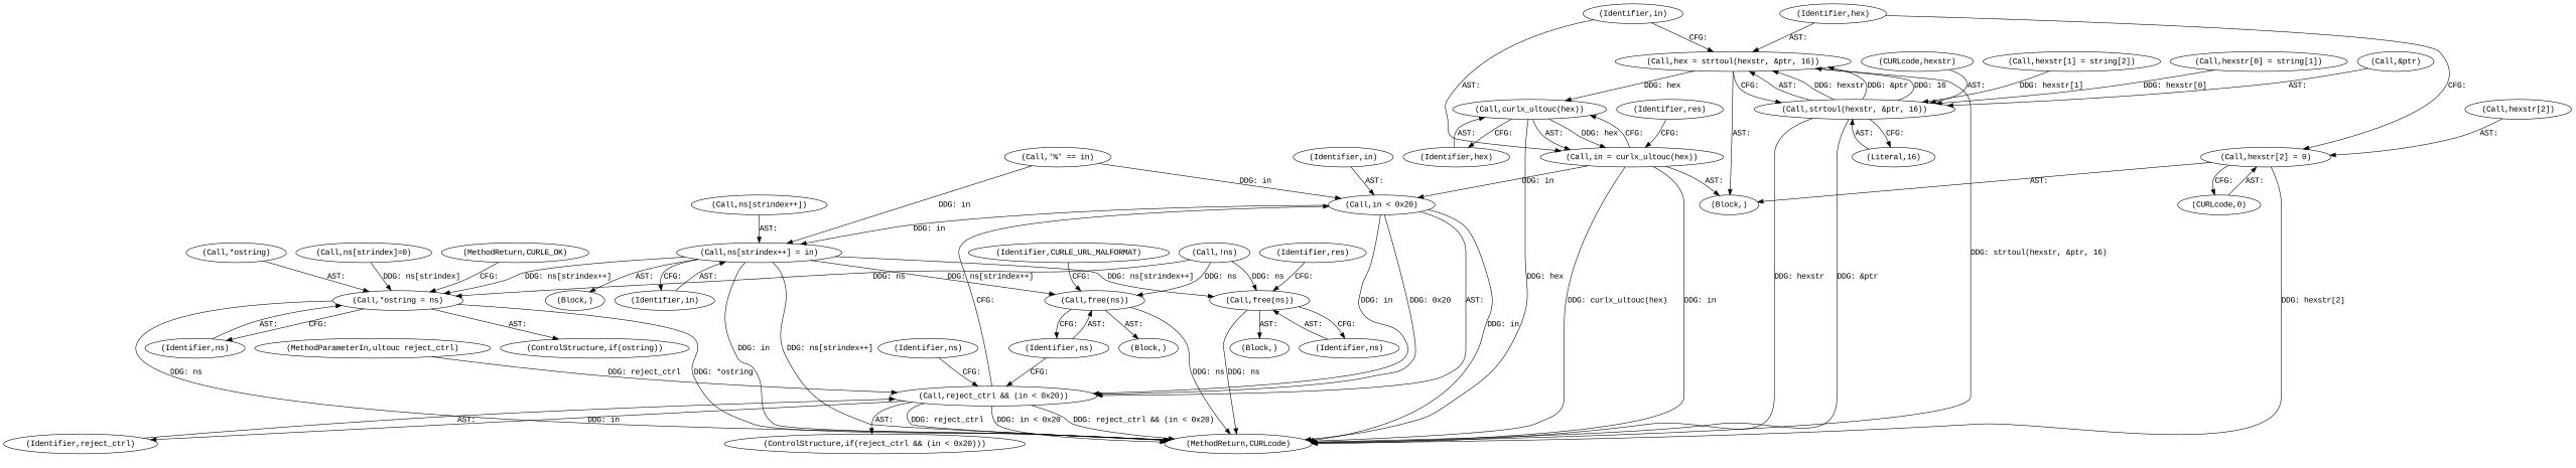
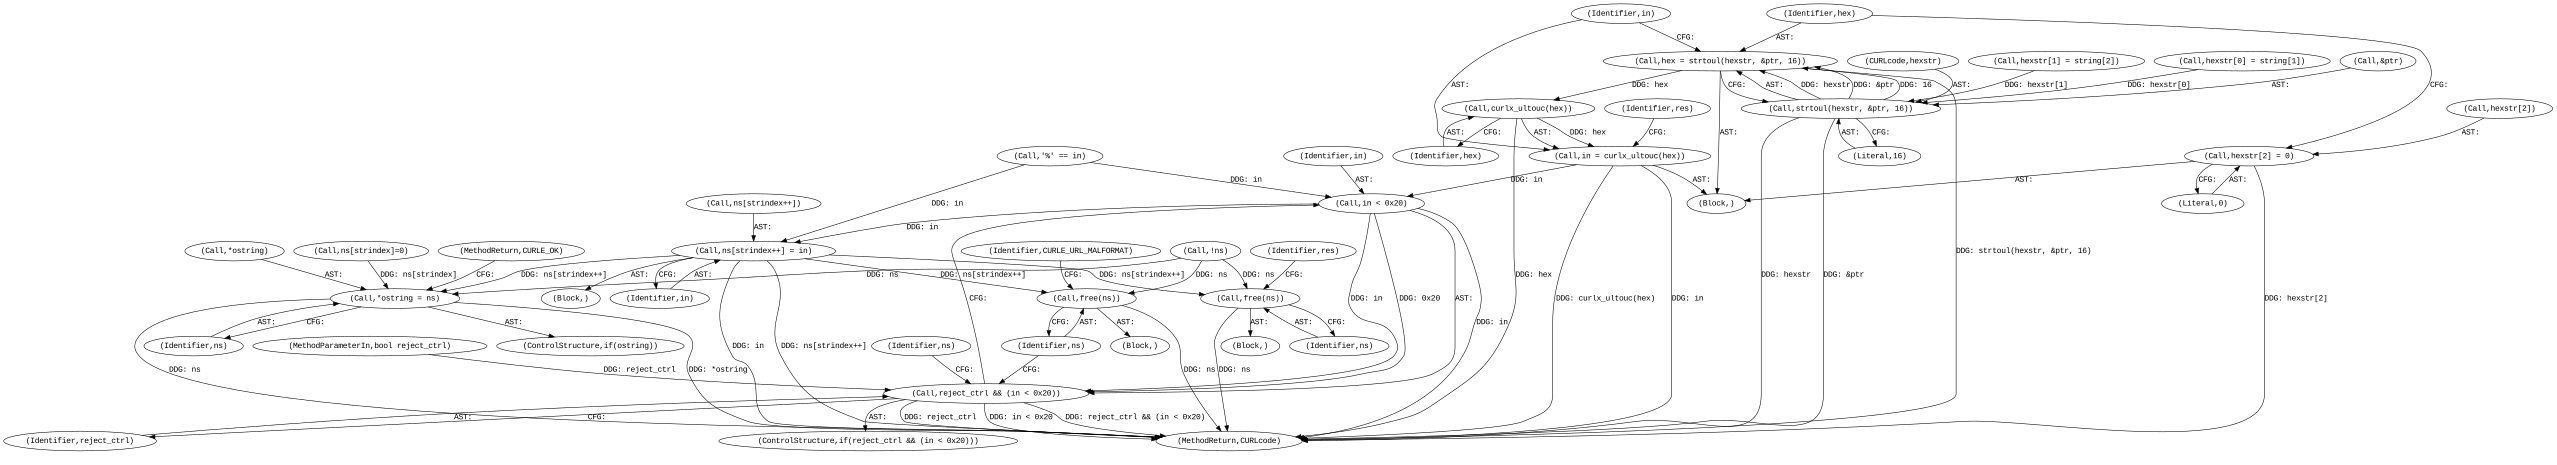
  digraph {
    fontname="Liberation Mono"
    node [fontname="Liberation Mono"]
    edge [fontname="Liberation Mono"]
    n1 [label="(Call,hexstr[2] = 0)"]
    n2 [label="(Block,)"]
-   n3 [label="(CURLcode,0)"]
+   n3 [label="(Literal,0)"]
    n4 [label="(MethodReturn,CURLcode)"]
    n5 [label="(Call,strtoul(hexstr, &ptr, 16))"]
    n6 [label="(Call,hex = strtoul(hexstr, &ptr, 16))"]
    n7 [label="(Literal,16)"]
    n8 [label="(Call,curlx_ultouc(hex))"]
    n9 [label="(Call,in = curlx_ultouc(hex))"]
    n10 [label="(Identifier,hex)"]
    n11 [label="(Call,in < 0x20)"]
    n12 [label="(Call,ns[strindex++] = in)"]
    n13 [label="(Call,reject_ctrl && (in < 0x20))"]
    n14 [label="(Call,free(ns))"]
    n15 [label="(Call,free(ns))"]
    n16 [label="(Call,*ostring = ns)"]
    n17 [label="(Identifier,in)"]
    n18 [label="(Block,)"]
    n19 [label="(ControlStructure,if(reject_ctrl && (in < 0x20)))"]
    n20 [label="(Identifier,reject_ctrl)"]
    n21 [label="(Block,)"]
    n22 [label="(Identifier,ns)"]
    n23 [label="(Identifier,ns)"]
    n24 [label="(Block,)"]
    n25 [label="(Identifier,ns)"]
    n26 [label="(ControlStructure,if(ostring))"]
    n27 [label="(CURLcode,hexstr)"]
    n28 [label="(Call,ns[strindex++])"]
    n29 [label="(Call,hexstr[1] = string[2])"]
    n30 [label="(Identifier,ns)"]
    n31 [label="(Identifier,in)"]
    n32 [label="(Identifier,CURLE_URL_MALFORMAT)"]
    n33 [label="(Call,hexstr[0] = string[1])"]
-   n34 [label="(MethodParameterIn,ultouc reject_ctrl)"]
+   n34 [label="(MethodParameterIn,bool reject_ctrl)"]
    n35 [label="(Identifier,res)"]
    n36 [label="(MethodReturn,CURLE_OK)"]
    n37 [label="(Call,&ptr)"]
    n38 [label="(Call,*ostring)"]
    n39 [label="(Call,'%' == in)"]
    n40 [label="(Call,!ns)"]
    n41 [label="(Identifier,res)"]
    n42 [label="(Call,hexstr[2])"]
    n43 [label="(Identifier,in)"]
    n44 [label="(Identifier,hex)"]
    n45 [label="(Call,ns[strindex]=0)"]
    n1 -> n2 [label="AST: "]
    n1 -> n3 [label="CFG: "]
    n1 -> n4 [label="DDG: hexstr[2]"]
    n3 -> n1 [label="AST: "]
    n5 -> n4 [label="DDG: hexstr"]
    n5 -> n4 [label="DDG: &ptr"]
    n5 -> n6 [label="AST: "]
    n5 -> n6 [label="DDG: hexstr"]
    n5 -> n6 [label="DDG: &ptr"]
    n5 -> n6 [label="DDG: 16"]
    n5 -> n7 [label="CFG: "]
    n6 -> n2 [label="AST: "]
    n6 -> n4 [label="DDG: strtoul(hexstr, &ptr, 16)"]
    n6 -> n5 [label="CFG: "]
    n6 -> n8 [label="DDG: hex"]
    n7 -> n5 [label="AST: "]
    n8 -> n4 [label="DDG: hex"]
    n8 -> n9 [label="AST: "]
    n8 -> n9 [label="DDG: hex"]
    n8 -> n10 [label="CFG: "]
    n9 -> n2 [label="AST: "]
    n9 -> n4 [label="DDG: curlx_ultouc(hex)"]
    n9 -> n4 [label="DDG: in"]
-   n9 -> n8 [label="CFG: "]
    n9 -> n11 [label="DDG: in"]
    n10 -> n8 [label="AST: "]
    n11 -> n4 [label="DDG: in"]
    n11 -> n12 [label="DDG: in"]
    n11 -> n13 [label="AST: "]
    n11 -> n13 [label="DDG: in"]
    n11 -> n13 [label="DDG: 0x20"]
    n12 -> n4 [label="DDG: in"]
    n12 -> n4 [label="DDG: ns[strindex++]"]
    n12 -> n14 [label="DDG: ns[strindex++]"]
    n12 -> n15 [label="DDG: ns[strindex++]"]
    n12 -> n16 [label="DDG: ns[strindex++]"]
    n12 -> n17 [label="CFG: "]
    n12 -> n18 [label="AST: "]
    n13 -> n4 [label="DDG: reject_ctrl"]
    n13 -> n4 [label="DDG: in < 0x20"]
    n13 -> n4 [label="DDG: reject_ctrl && (in < 0x20)"]
    n13 -> n11 [label="CFG: "]
    n13 -> n19 [label="AST: "]
-   n13 -> n20 [label="DDG: in"]
+   n13 -> n20 [label="CFG: "]
    n14 -> n4 [label="DDG: ns"]
    n14 -> n21 [label="AST: "]
    n14 -> n22 [label="CFG: "]
    n15 -> n4 [label="DDG: ns"]
    n15 -> n23 [label="CFG: "]
    n15 -> n24 [label="AST: "]
    n16 -> n4 [label="DDG: ns"]
    n16 -> n4 [label="DDG: *ostring"]
    n16 -> n25 [label="CFG: "]
    n16 -> n26 [label="AST: "]
    n17 -> n12 [label="AST: "]
    n20 -> n13 [label="AST: "]
    n22 -> n14 [label="AST: "]
    n23 -> n13 [label="CFG: "]
    n23 -> n15 [label="AST: "]
    n25 -> n16 [label="AST: "]
    n27 -> n5 [label="AST: "]
    n28 -> n12 [label="AST: "]
    n29 -> n5 [label="DDG: hexstr[1]"]
    n30 -> n13 [label="CFG: "]
    n31 -> n11 [label="AST: "]
    n32 -> n15 [label="CFG: "]
    n33 -> n5 [label="DDG: hexstr[0]"]
    n34 -> n13 [label="DDG: reject_ctrl"]
    n35 -> n9 [label="CFG: "]
    n36 -> n16 [label="CFG: "]
    n37 -> n5 [label="AST: "]
    n38 -> n16 [label="AST: "]
    n39 -> n11 [label="DDG: in"]
    n39 -> n12 [label="DDG: in"]
    n40 -> n14 [label="DDG: ns"]
    n40 -> n15 [label="DDG: ns"]
    n40 -> n16 [label="DDG: ns"]
    n41 -> n14 [label="CFG: "]
    n42 -> n1 [label="AST: "]
    n43 -> n6 [label="CFG: "]
    n43 -> n9 [label="AST: "]
    n44 -> n1 [label="CFG: "]
    n44 -> n6 [label="AST: "]
    n45 -> n16 [label="DDG: ns[strindex]"]
  }
